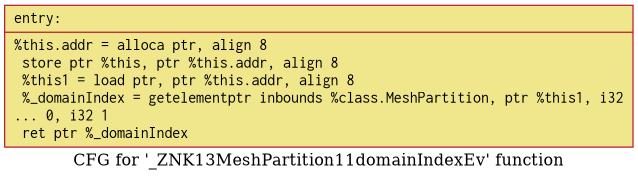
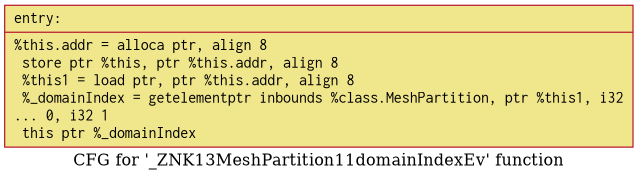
  digraph {
    label="CFG for '_ZNK13MeshPartition11domainIndexEv' function"
-   n1 [color="#b70d28ff" fillcolor=khaki fontname=Courier label="{entry:\l|  %this.addr = alloca ptr, align 8\l  store ptr %this, ptr %this.addr, align 8\l  %this1 = load ptr, ptr %this.addr, align 8\l  %_domainIndex = getelementptr inbounds %class.MeshPartition, ptr %this1, i32\l... 0, i32 1\l  ret ptr %_domainIndex\l}" shape=record style=filled]
+   n1 [color="#b70d28ff" fillcolor=khaki fontname=Courier label="{entry:\l|  %this.addr = alloca ptr, align 8\l  store ptr %this, ptr %this.addr, align 8\l  %this1 = load ptr, ptr %this.addr, align 8\l  %_domainIndex = getelementptr inbounds %class.MeshPartition, ptr %this1, i32\l... 0, i32 1\l  this ptr %_domainIndex\l}" shape=record style=filled]
  }
